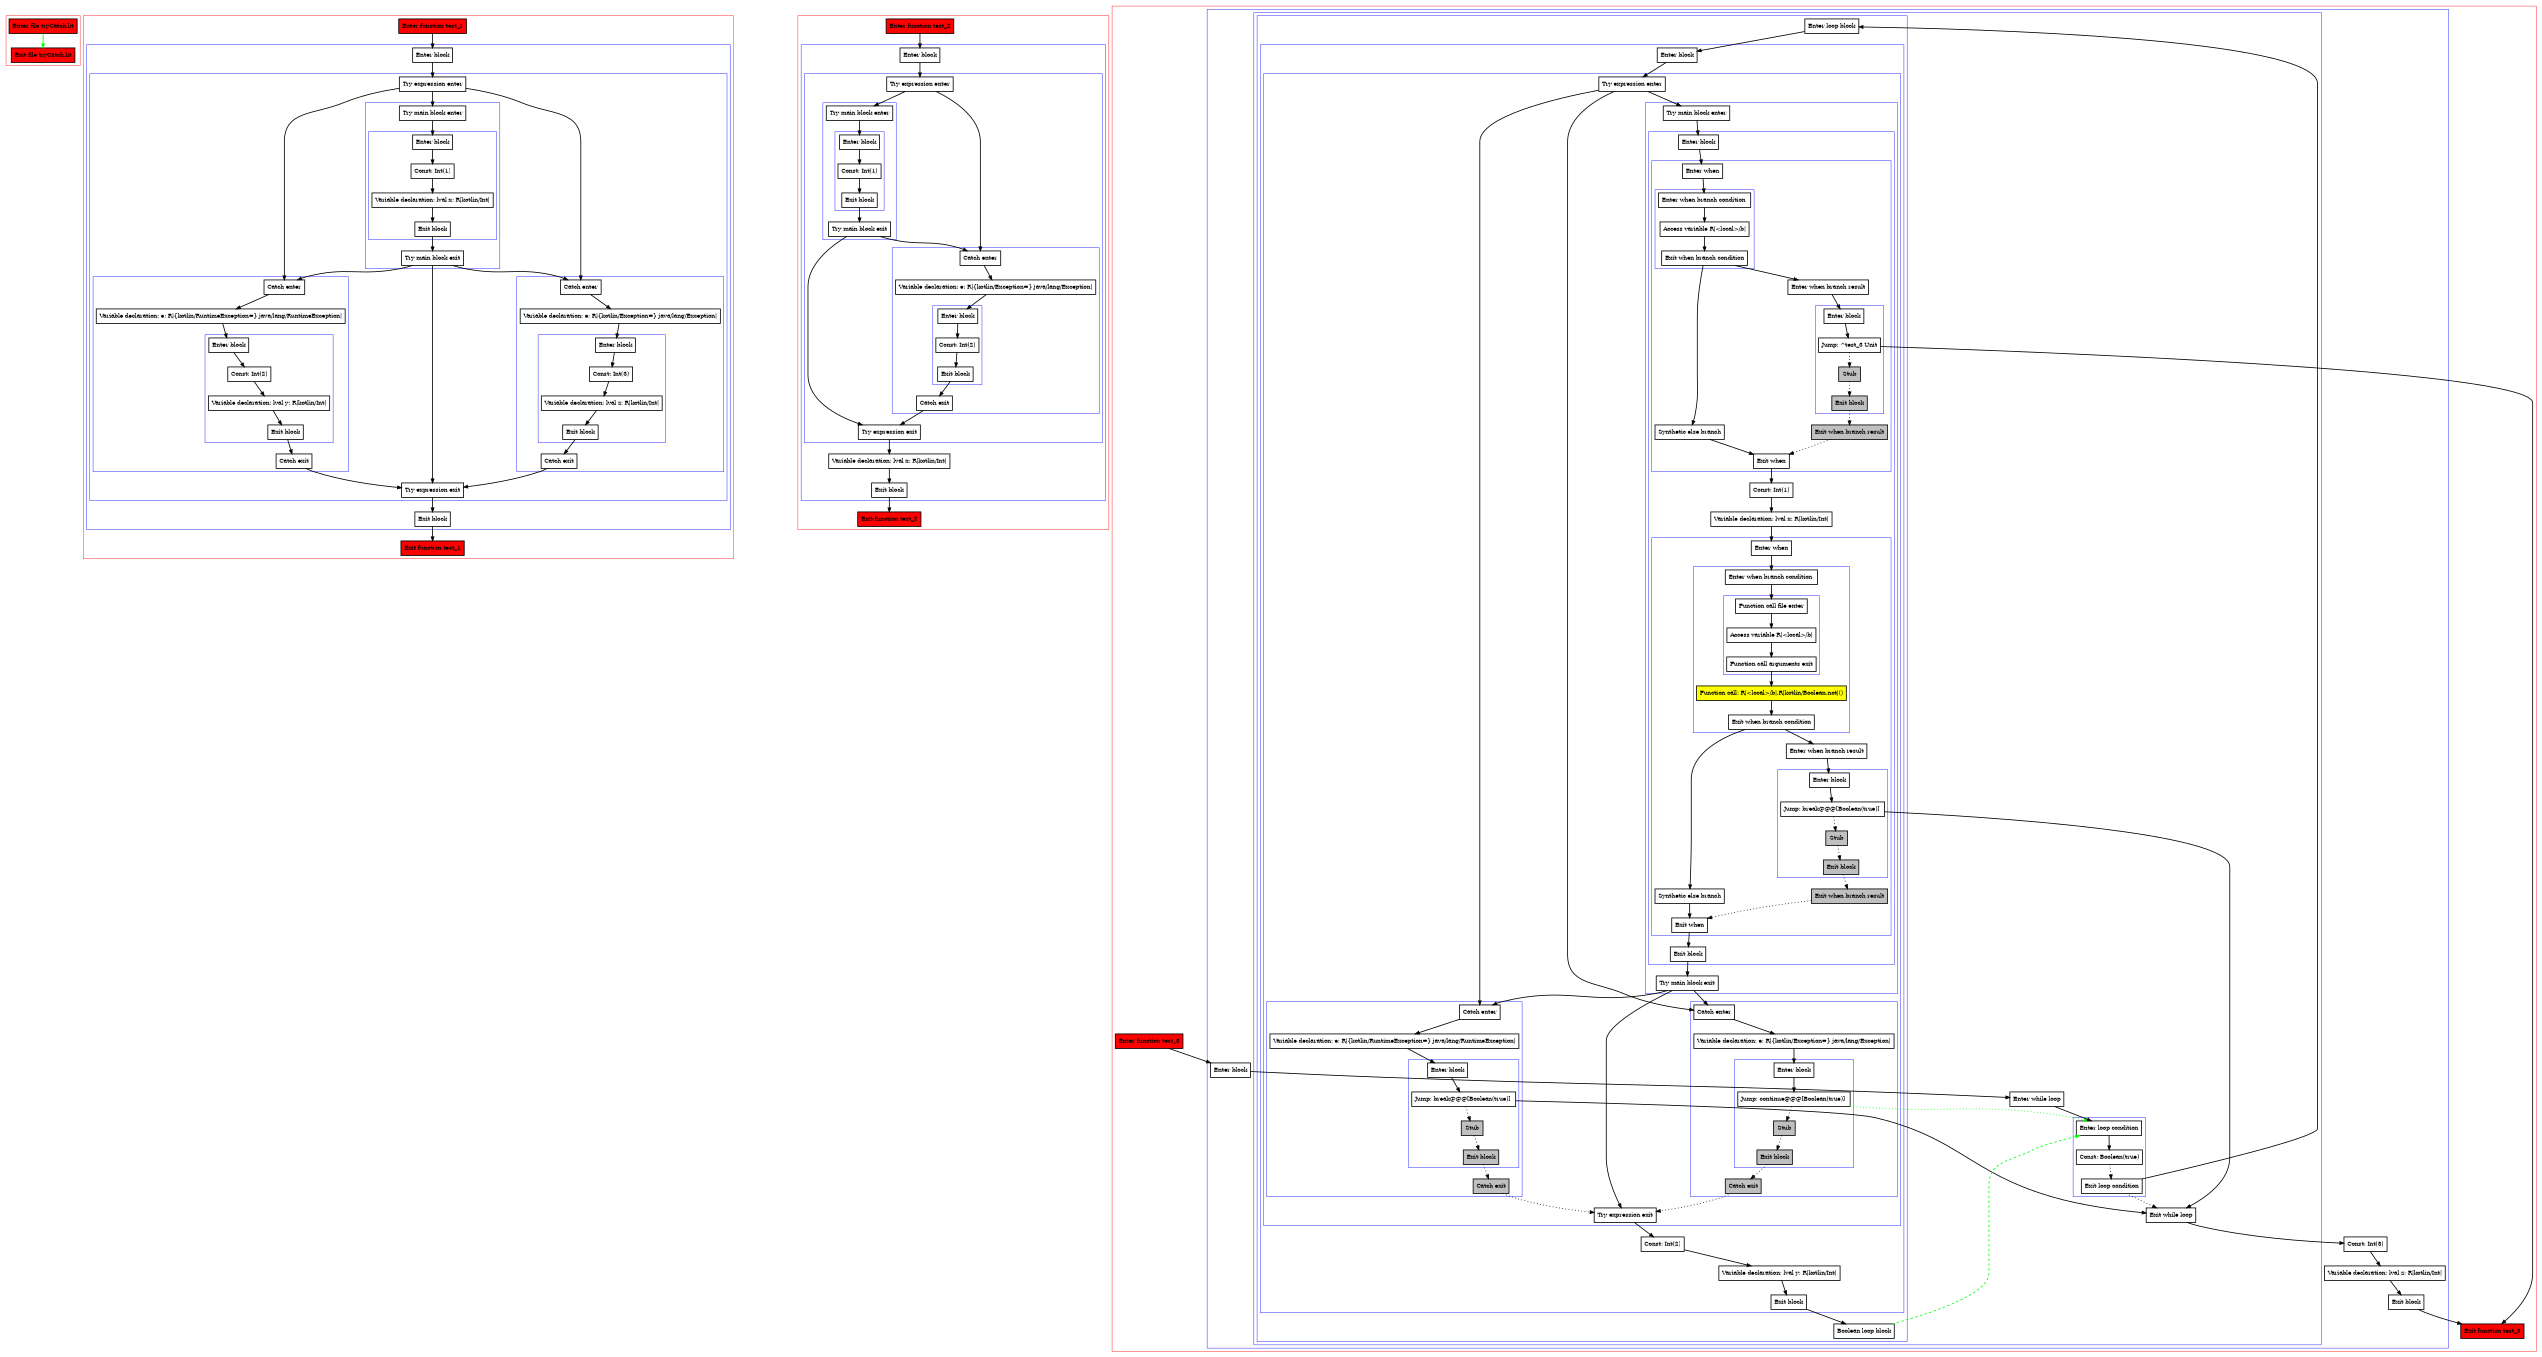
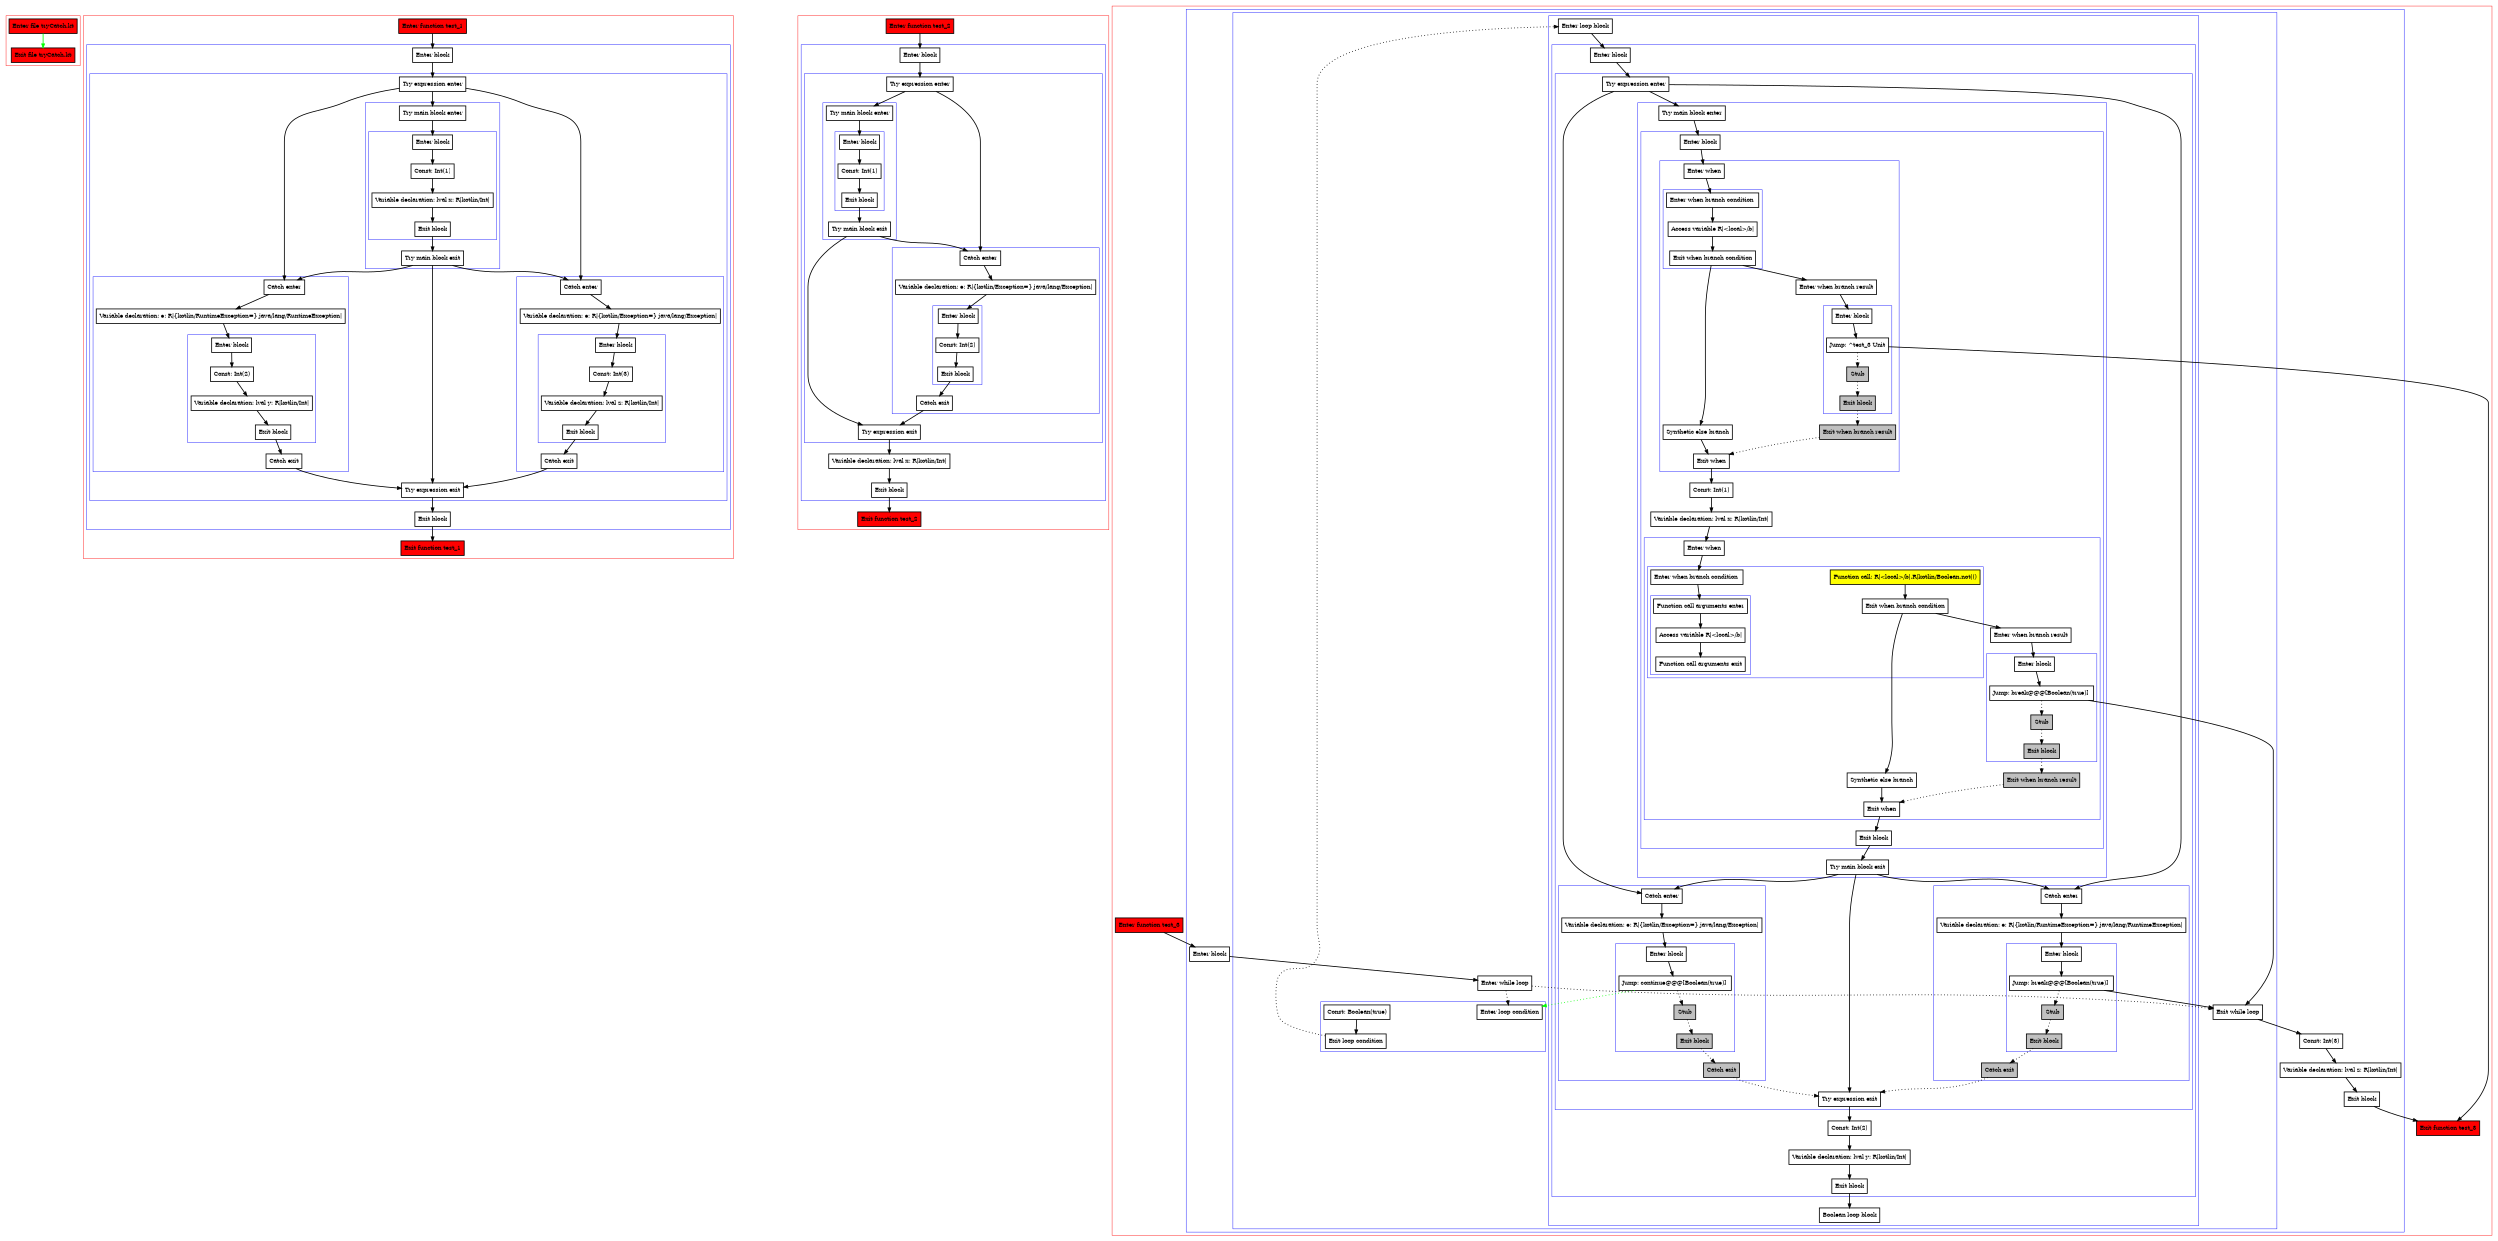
  digraph {
    nodesep=3
    node [penwidth=2 shape=box]
    edge [penwidth=2]
    n1 [fillcolor=red label="Enter file tryCatch.kt" style=filled]
    n2 [fillcolor=red label="Exit file tryCatch.kt" style=filled]
    n3 [label="Enter block"]
    n4 [label="Const: Int(1)"]
    n5 [label="Variable declaration: lval x: R|kotlin/Int|"]
    n6 [label="Exit block"]
    n7 [label="Try main block enter"]
    n8 [label="Try main block exit"]
    n9 [label="Enter block"]
    n10 [label="Const: Int(2)"]
    n11 [label="Variable declaration: lval y: R|kotlin/Int|"]
    n12 [label="Exit block"]
    n13 [label="Catch enter"]
    n14 [label="Variable declaration: e: R|{kotlin/RuntimeException=} java/lang/RuntimeException|"]
    n15 [label="Catch exit"]
    n16 [label="Enter block"]
    n17 [label="Const: Int(3)"]
    n18 [label="Variable declaration: lval z: R|kotlin/Int|"]
    n19 [label="Exit block"]
    n20 [label="Catch enter"]
    n21 [label="Variable declaration: e: R|{kotlin/Exception=} java/lang/Exception|"]
    n22 [label="Catch exit"]
    n23 [label="Try expression enter"]
    n24 [label="Try expression exit"]
    n25 [label="Enter block"]
    n26 [label="Exit block"]
    n27 [fillcolor=red label="Enter function test_1" style=filled]
    n28 [fillcolor=red label="Exit function test_1" style=filled]
    n29 [label="Enter block"]
    n30 [label="Const: Int(1)"]
    n31 [label="Exit block"]
    n32 [label="Try main block enter"]
    n33 [label="Try main block exit"]
    n34 [label="Enter block"]
    n35 [label="Const: Int(2)"]
    n36 [label="Exit block"]
    n37 [label="Catch enter"]
    n38 [label="Variable declaration: e: R|{kotlin/Exception=} java/lang/Exception|"]
    n39 [label="Catch exit"]
    n40 [label="Try expression enter"]
    n41 [label="Try expression exit"]
    n42 [label="Enter block"]
    n43 [label="Variable declaration: lval x: R|kotlin/Int|"]
    n44 [label="Exit block"]
    n45 [fillcolor=red label="Enter function test_2" style=filled]
    n46 [fillcolor=red label="Exit function test_2" style=filled]
    n47 [label="Enter loop condition"]
    n48 [label="Const: Boolean(true)"]
    n49 [label="Exit loop condition"]
    n50 [label="Enter when branch condition "]
    n51 [label="Access variable R|<local>/b|"]
    n52 [label="Exit when branch condition"]
    n53 [label="Enter block"]
    n54 [label="Jump: ^test_3 Unit"]
    n55 [fillcolor=gray label=Stub style=filled]
    n56 [fillcolor=gray label="Exit block" style=filled]
    n57 [label="Enter when"]
    n58 [label="Synthetic else branch"]
    n59 [label="Enter when branch result"]
    n60 [fillcolor=gray label="Exit when branch result" style=filled]
    n61 [label="Exit when"]
-   n62 [label="Function call file enter"]
+   n62 [label="Function call arguments enter"]
    n63 [label="Access variable R|<local>/b|"]
    n64 [label="Function call arguments exit"]
    n65 [label="Enter when branch condition "]
    n66 [fillcolor=yellow label="Function call: R|<local>/b|.R|kotlin/Boolean.not|()" style=filled]
    n67 [label="Exit when branch condition"]
    n68 [label="Enter block"]
    n69 [label="Jump: break@@@[Boolean(true)] "]
    n70 [fillcolor=gray label=Stub style=filled]
    n71 [fillcolor=gray label="Exit block" style=filled]
    n72 [label="Enter when"]
    n73 [label="Synthetic else branch"]
    n74 [label="Enter when branch result"]
    n75 [fillcolor=gray label="Exit when branch result" style=filled]
    n76 [label="Exit when"]
    n77 [label="Enter block"]
    n78 [label="Const: Int(1)"]
    n79 [label="Variable declaration: lval x: R|kotlin/Int|"]
    n80 [label="Exit block"]
    n81 [label="Try main block enter"]
    n82 [label="Try main block exit"]
    n83 [label="Enter block"]
    n84 [label="Jump: continue@@@[Boolean(true)] "]
    n85 [fillcolor=gray label=Stub style=filled]
    n86 [fillcolor=gray label="Exit block" style=filled]
    n87 [label="Catch enter"]
    n88 [label="Variable declaration: e: R|{kotlin/Exception=} java/lang/Exception|"]
    n89 [fillcolor=gray label="Catch exit" style=filled]
    n90 [label="Enter block"]
    n91 [label="Jump: break@@@[Boolean(true)] "]
    n92 [fillcolor=gray label=Stub style=filled]
    n93 [fillcolor=gray label="Exit block" style=filled]
    n94 [label="Catch enter"]
    n95 [label="Variable declaration: e: R|{kotlin/RuntimeException=} java/lang/RuntimeException|"]
    n96 [fillcolor=gray label="Catch exit" style=filled]
    n97 [label="Try expression enter"]
    n98 [label="Try expression exit"]
    n99 [label="Enter block"]
    n100 [label="Const: Int(2)"]
    n101 [label="Variable declaration: lval y: R|kotlin/Int|"]
    n102 [label="Exit block"]
    n103 [label="Enter loop block"]
    n104 [label="Boolean loop block"]
    n105 [label="Enter while loop"]
    n106 [label="Exit while loop"]
    n107 [label="Enter block"]
    n108 [label="Const: Int(3)"]
    n109 [label="Variable declaration: lval z: R|kotlin/Int|"]
    n110 [label="Exit block"]
    n111 [fillcolor=red label="Enter function test_3" style=filled]
    n112 [fillcolor=red label="Exit function test_3" style=filled]
    subgraph cluster_1 {
      color=red
      n1
      n2
    }
    subgraph cluster_2 {
      color=red
      n27
      n28
      subgraph cluster_3 {
        color=blue
        n25
        n26
        subgraph cluster_4 {
          color=blue
          n23
          n24
          subgraph cluster_5 {
            color=blue
            n7
            n8
            subgraph cluster_6 {
              color=blue
              n3
              n4
              n5
              n6
            }
          }
          subgraph cluster_7 {
            color=blue
            n13
            n14
            n15
            subgraph cluster_8 {
              color=blue
              n9
              n10
              n11
              n12
            }
          }
          subgraph cluster_9 {
            color=blue
            n20
            n21
            n22
            subgraph cluster_10 {
              color=blue
              n16
              n17
              n18
              n19
            }
          }
        }
      }
    }
    subgraph cluster_11 {
      color=red
      n45
      n46
      subgraph cluster_12 {
        color=blue
        n42
        n43
        n44
        subgraph cluster_13 {
          color=blue
          n40
          n41
          subgraph cluster_14 {
            color=blue
            n32
            n33
            subgraph cluster_15 {
              color=blue
              n29
              n30
              n31
            }
          }
          subgraph cluster_16 {
            color=blue
            n37
            n38
            n39
            subgraph cluster_17 {
              color=blue
              n34
              n35
              n36
            }
          }
        }
      }
    }
    subgraph cluster_18 {
      color=red
      n111
      n112
      subgraph cluster_19 {
        color=blue
        n107
        n108
        n109
        n110
        subgraph cluster_20 {
          color=blue
          n105
          n106
          subgraph cluster_21 {
            color=blue
            n47
            n48
            n49
          }
          subgraph cluster_22 {
            color=blue
            n103
            n104
            subgraph cluster_23 {
              color=blue
              n99
              n100
              n101
              n102
              subgraph cluster_24 {
                color=blue
                n97
                n98
                subgraph cluster_25 {
                  color=blue
                  n81
                  n82
                  subgraph cluster_26 {
                    color=blue
                    n77
                    n78
                    n79
                    n80
                    subgraph cluster_27 {
                      color=blue
                      n57
                      n58
                      n59
                      n60
                      n61
                      subgraph cluster_28 {
                        color=blue
                        n50
                        n51
                        n52
                      }
                      subgraph cluster_29 {
                        color=blue
                        n53
                        n54
                        n55
                        n56
                      }
                    }
                    subgraph cluster_30 {
                      color=blue
                      n72
                      n73
                      n74
                      n75
                      n76
                      subgraph cluster_31 {
                        color=blue
                        n65
                        n66
                        n67
                        subgraph cluster_32 {
                          color=blue
                          n62
                          n63
                          n64
                        }
                      }
                      subgraph cluster_33 {
                        color=blue
                        n68
                        n69
                        n70
                        n71
                      }
                    }
                  }
                }
                subgraph cluster_34 {
                  color=blue
                  n87
                  n88
                  n89
                  subgraph cluster_35 {
                    color=blue
                    n83
                    n84
                    n85
                    n86
                  }
                }
                subgraph cluster_36 {
                  color=blue
                  n94
                  n95
                  n96
                  subgraph cluster_37 {
                    color=blue
                    n90
                    n91
                    n92
                    n93
                  }
                }
              }
            }
          }
        }
      }
    }
    n1 -> n2 [color=green]
    n3 -> n4
    n4 -> n5
    n5 -> n6
    n6 -> n8
    n7 -> n3
    n8 -> n13
    n8 -> n20
    n8 -> n24
    n9 -> n10
    n10 -> n11
    n11 -> n12
    n12 -> n15
    n13 -> n14
    n14 -> n9
    n15 -> n24
    n16 -> n17
    n17 -> n18
    n18 -> n19
    n19 -> n22
    n20 -> n21
    n21 -> n16
    n22 -> n24
    n23 -> n7
    n23 -> n13
    n23 -> n20
    n24 -> n26
    n25 -> n23
    n26 -> n28
    n27 -> n25
    n29 -> n30
    n30 -> n31
    n31 -> n33
    n32 -> n29
    n33 -> n37
    n33 -> n41
    n34 -> n35
    n35 -> n36
    n36 -> n39
    n37 -> n38
    n38 -> n34
    n39 -> n41
    n40 -> n32
    n40 -> n37
    n41 -> n43
    n42 -> n40
    n43 -> n44
    n44 -> n46
    n45 -> n42
-   n47 -> n48
-   n48 -> n49 [style=dotted]
-   n49 -> n103
-   n49 -> n106 [style=dotted]
+   n48 -> n49
+   n49 -> n103 [style=dotted]
+   n105 -> n106 [style=dotted]
    n50 -> n51
    n51 -> n52
    n52 -> n58
    n52 -> n59
    n53 -> n54
    n54 -> n55 [style=dotted]
    n54 -> n112
    n55 -> n56 [style=dotted]
    n56 -> n60 [style=dotted]
    n57 -> n50
    n58 -> n61
    n59 -> n53
    n60 -> n61 [style=dotted]
    n61 -> n78
    n62 -> n63
    n63 -> n64
-   n64 -> n66
    n65 -> n62
    n66 -> n67
    n67 -> n73
    n67 -> n74
    n68 -> n69
    n69 -> n70 [style=dotted]
    n69 -> n106
    n70 -> n71 [style=dotted]
    n71 -> n75 [style=dotted]
    n72 -> n65
    n73 -> n76
    n74 -> n68
    n75 -> n76 [style=dotted]
    n76 -> n80
    n77 -> n57
    n78 -> n79
    n79 -> n72
    n80 -> n82
    n81 -> n77
    n82 -> n87
    n82 -> n94
    n82 -> n98
    n83 -> n84
    n84 -> n47 [color=green style=dotted]
    n84 -> n85 [style=dotted]
    n85 -> n86 [style=dotted]
    n86 -> n89 [style=dotted]
    n87 -> n88
    n88 -> n83
    n89 -> n98 [style=dotted]
    n90 -> n91
    n91 -> n92 [style=dotted]
    n91 -> n106
    n92 -> n93 [style=dotted]
    n93 -> n96 [style=dotted]
    n94 -> n95
    n95 -> n90
    n96 -> n98 [style=dotted]
    n97 -> n81
    n97 -> n87
    n97 -> n94
    n98 -> n100
    n99 -> n97
    n100 -> n101
    n101 -> n102
    n102 -> n104
    n103 -> n99
-   n104 -> n47 [color=green style=dashed]
-   n105 -> n47
+   n105 -> n47 [style=dotted]
    n106 -> n108
    n107 -> n105
    n108 -> n109
    n109 -> n110
    n110 -> n112
    n111 -> n107
  }
